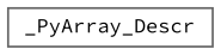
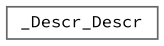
  digraph {
    rankdir=TB
    fontname="Source Code Pro"
-   n1 [color=grey40 fillcolor=white fontname="Source Code Pro" fontsize=10 height=0.2 label=_PyArray_Descr shape=box style=filled width=0.4]
+   n1 [color=grey40 fillcolor=white fontname="Source Code Pro" fontsize=10 height=0.2 label=_Descr_Descr shape=box style=filled width=0.4]
  }
